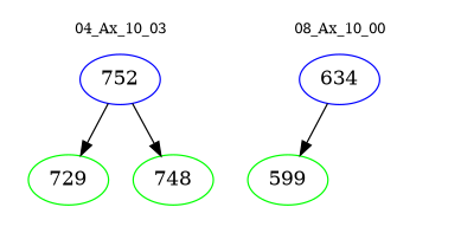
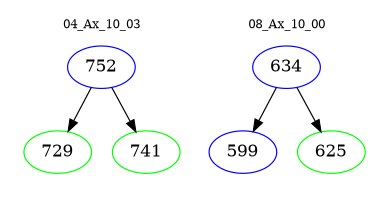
  digraph {
    node [color=green]
    edge [color=black]
    n1 [color=blue label=752]
    n2 [label=729]
-   n3 [label=748]
+   n3 [label=741]
    n4 [color=blue label=634]
-   n5 [label=599]
+   n5 [color=blue label=599]
+   n6 [label=625]
    subgraph cluster_1 {
      color=white
      fontsize=10
      label="04_Ax_10_03"
      n1
      n2
      n3
    }
    subgraph cluster_2 {
      color=white
      fontsize=10
      label="08_Ax_10_00"
      n4
      n5
+     n6
    }
    n1 -> n2
    n1 -> n3
    n4 -> n5
+   n4 -> n6
  }
